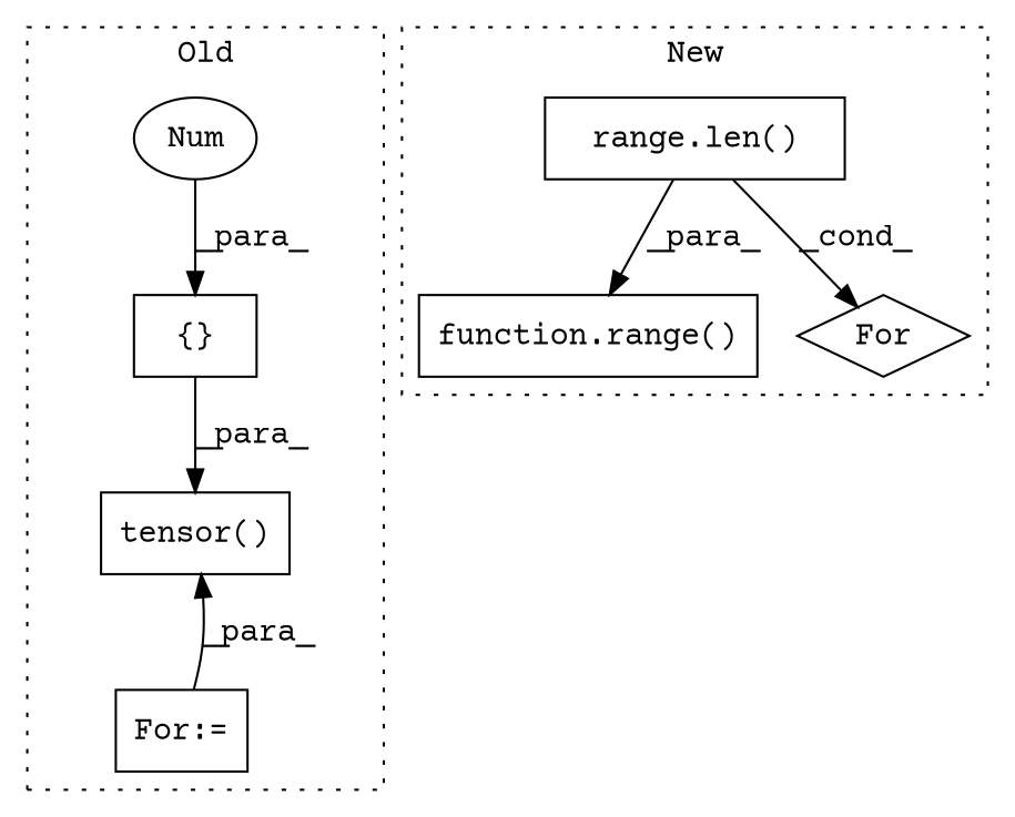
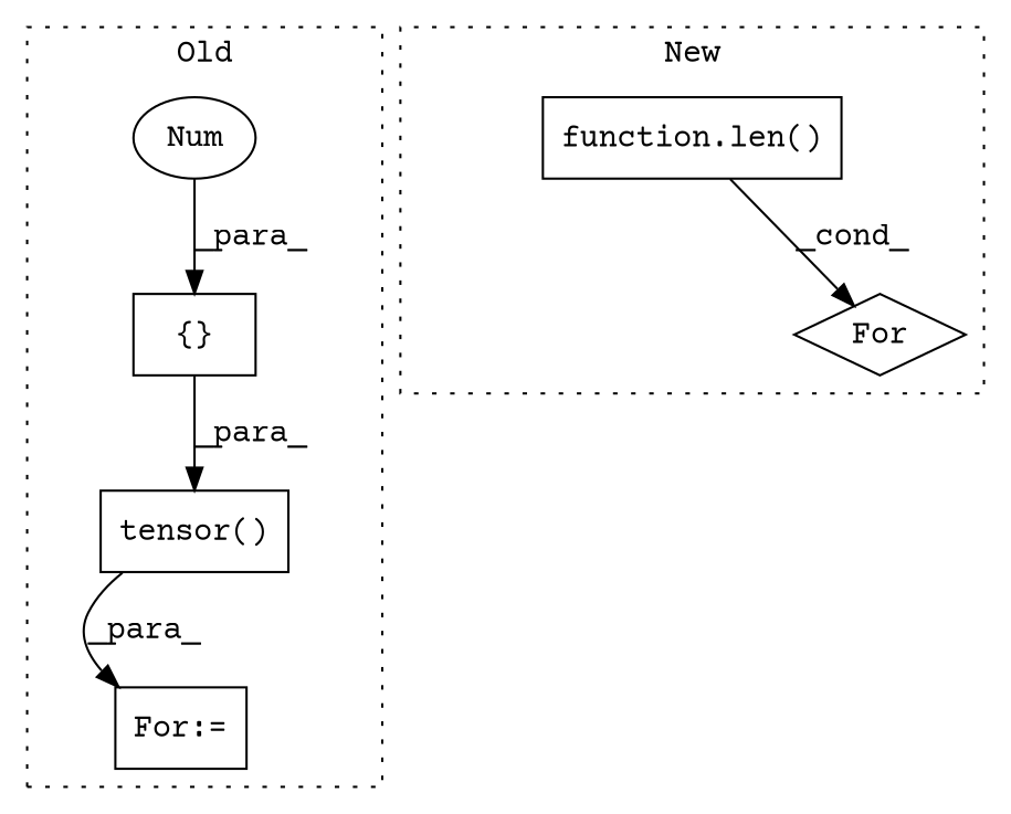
  digraph {
    fontname="Courier Prime"
    node [a=75 fontname="Courier Prime" shape=box]
    edge [fontname="Courier Prime"]
    n1 [l="22,34" label="tensor()" s="911,1104"]
    n2 [a=68 l=3 label="For:=" s=1520]
    n3 [a=59 l="14,0" label="{}" s="933,1093"]
    n4 [a=76 l=2 label=Num s=1043 shape=ellipse]
-   n5 [l="4,1" label="range.len()" s="2064,2077"]
-   n6 [l="6,1" label="function.range()" s="2058,2078"]
+   n5 [l="4,1" label="function.len()" s="2064,2077"]
    n7 [a=107 l="4,10" label=For s="2048,2079" shape=diamond]
    subgraph cluster_1 {
      label=Old
      style=dotted
      n1
      n2
      n3
      n4
    }
    subgraph cluster_2 {
      label=New
      style=dotted
      n5
-     n6
      n7
    }
-   n2 -> n1 [label=_para_]
+   n1 -> n2 [label=_para_]
    n3 -> n1 [label=_para_]
    n4 -> n3 [label=_para_]
-   n5 -> n6 [label=_para_]
    n5 -> n7 [label=_cond_]
  }
